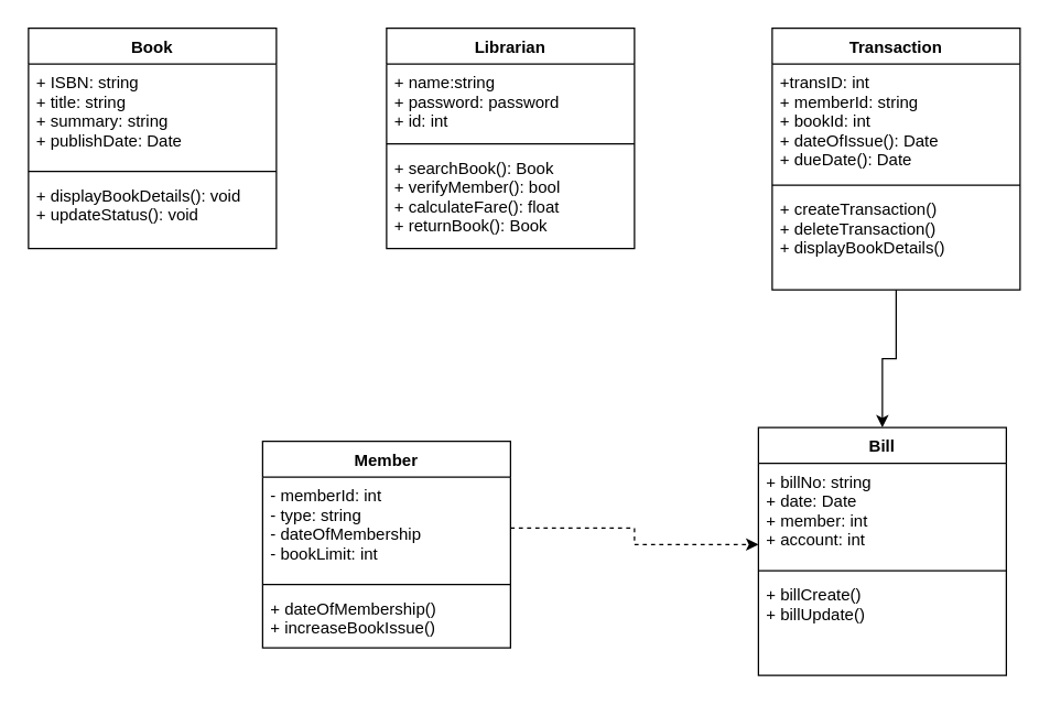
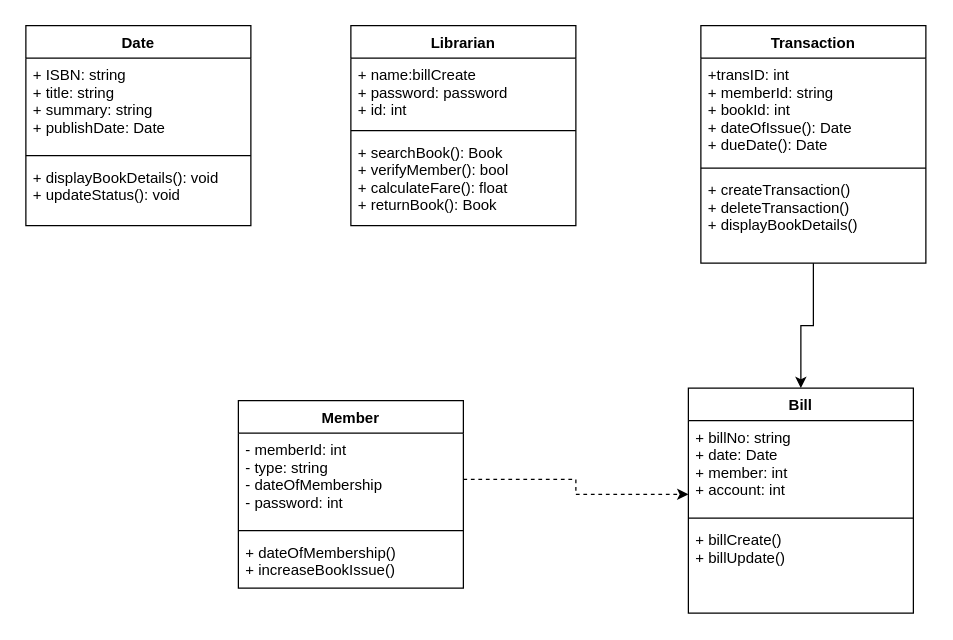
  <mxCell id="0" />
  <mxCell id="1" parent="0" />
- <mxCell id="2" value="Book" style="swimlane;fontStyle=1;align=center;verticalAlign=top;childLayout=stackLayout;horizontal=1;startSize=26;horizontalStack=0;resizeParent=1;resizeParentMax=0;resizeLast=0;collapsible=1;marginBottom=0;" vertex="1" parent="1"><mxGeometry x="20" y="20" width="180" height="160" as="geometry" /></mxCell>
+ <mxCell id="2" value="Date" style="swimlane;fontStyle=1;align=center;verticalAlign=top;childLayout=stackLayout;horizontal=1;startSize=26;horizontalStack=0;resizeParent=1;resizeParentMax=0;resizeLast=0;collapsible=1;marginBottom=0;" vertex="1" parent="1"><mxGeometry x="20" y="20" width="180" height="160" as="geometry" /></mxCell>
  <mxCell id="3" value="+ ISBN: string&#10;+ title: string&#10;+ summary: string&#10;+ publishDate: Date&#10;" style="text;strokeColor=none;fillColor=none;align=left;verticalAlign=top;spacingLeft=4;spacingRight=4;overflow=hidden;rotatable=0;points=[[0,0.5],[1,0.5]];portConstraint=eastwest;" vertex="1" parent="2"><mxGeometry y="26" width="180" height="74" as="geometry" /></mxCell>
  <mxCell id="4" value="" style="line;strokeWidth=1;fillColor=none;align=left;verticalAlign=middle;spacingTop=-1;spacingLeft=3;spacingRight=3;rotatable=0;labelPosition=right;points=[];portConstraint=eastwest;" vertex="1" parent="2"><mxGeometry y="100" width="180" height="8" as="geometry" /></mxCell>
  <mxCell id="5" value="+ displayBookDetails(): void&#10;+ updateStatus(): void&#10;" style="text;strokeColor=none;fillColor=none;align=left;verticalAlign=top;spacingLeft=4;spacingRight=4;overflow=hidden;rotatable=0;points=[[0,0.5],[1,0.5]];portConstraint=eastwest;" vertex="1" parent="2"><mxGeometry y="108" width="180" height="52" as="geometry" /></mxCell>
  <mxCell id="6" style="edgeStyle=orthogonalEdgeStyle;rounded=0;orthogonalLoop=1;jettySize=auto;html=1;exitX=0.5;exitY=1;exitDx=0;exitDy=0;entryX=0.5;entryY=0;entryDx=0;entryDy=0;" edge="1" parent="1" source="7" target="15"><mxGeometry relative="1" as="geometry"><mxPoint x="640" y="300" as="targetPoint" /></mxGeometry></mxCell>
  <mxCell id="7" value="Transaction" style="swimlane;fontStyle=1;align=center;verticalAlign=top;childLayout=stackLayout;horizontal=1;startSize=26;horizontalStack=0;resizeParent=1;resizeParentMax=0;resizeLast=0;collapsible=1;marginBottom=0;" vertex="1" parent="1"><mxGeometry x="560" y="20" width="180" height="190" as="geometry" /></mxCell>
  <mxCell id="8" value="+transID: int&#10;+ memberId: string&#10;+ bookId: int&#10;+ dateOfIssue(): Date&#10;+ dueDate(): Date&#10;" style="text;strokeColor=none;fillColor=none;align=left;verticalAlign=top;spacingLeft=4;spacingRight=4;overflow=hidden;rotatable=0;points=[[0,0.5],[1,0.5]];portConstraint=eastwest;" vertex="1" parent="7"><mxGeometry y="26" width="180" height="84" as="geometry" /></mxCell>
  <mxCell id="9" value="" style="line;strokeWidth=1;fillColor=none;align=left;verticalAlign=middle;spacingTop=-1;spacingLeft=3;spacingRight=3;rotatable=0;labelPosition=right;points=[];portConstraint=eastwest;" vertex="1" parent="7"><mxGeometry y="110" width="180" height="8" as="geometry" /></mxCell>
  <mxCell id="10" value="+ createTransaction()&#10;+ deleteTransaction()&#10;+ displayBookDetails()&#10;" style="text;strokeColor=none;fillColor=none;align=left;verticalAlign=top;spacingLeft=4;spacingRight=4;overflow=hidden;rotatable=0;points=[[0,0.5],[1,0.5]];portConstraint=eastwest;" vertex="1" parent="7"><mxGeometry y="118" width="180" height="72" as="geometry" /></mxCell>
  <mxCell id="11" value="Librarian" style="swimlane;fontStyle=1;align=center;verticalAlign=top;childLayout=stackLayout;horizontal=1;startSize=26;horizontalStack=0;resizeParent=1;resizeParentMax=0;resizeLast=0;collapsible=1;marginBottom=0;" vertex="1" parent="1"><mxGeometry x="280" y="20" width="180" height="160" as="geometry" /></mxCell>
- <mxCell id="12" value="+ name:string&#10;+ password: password&#10;+ id: int&#10;" style="text;strokeColor=none;fillColor=none;align=left;verticalAlign=top;spacingLeft=4;spacingRight=4;overflow=hidden;rotatable=0;points=[[0,0.5],[1,0.5]];portConstraint=eastwest;" vertex="1" parent="11"><mxGeometry y="26" width="180" height="54" as="geometry" /></mxCell>
+ <mxCell id="12" value="+ name:billCreate&#10;+ password: password&#10;+ id: int&#10;" style="text;strokeColor=none;fillColor=none;align=left;verticalAlign=top;spacingLeft=4;spacingRight=4;overflow=hidden;rotatable=0;points=[[0,0.5],[1,0.5]];portConstraint=eastwest;" vertex="1" parent="11"><mxGeometry y="26" width="180" height="54" as="geometry" /></mxCell>
  <mxCell id="13" value="" style="line;strokeWidth=1;fillColor=none;align=left;verticalAlign=middle;spacingTop=-1;spacingLeft=3;spacingRight=3;rotatable=0;labelPosition=right;points=[];portConstraint=eastwest;" vertex="1" parent="11"><mxGeometry y="80" width="180" height="8" as="geometry" /></mxCell>
  <mxCell id="14" value="+ searchBook(): Book&#10;+ verifyMember(): bool&#10;+ calculateFare(): float&#10;+ returnBook(): Book&#10;" style="text;strokeColor=none;fillColor=none;align=left;verticalAlign=top;spacingLeft=4;spacingRight=4;overflow=hidden;rotatable=0;points=[[0,0.5],[1,0.5]];portConstraint=eastwest;" vertex="1" parent="11"><mxGeometry y="88" width="180" height="72" as="geometry" /></mxCell>
  <mxCell id="15" value="Bill" style="swimlane;fontStyle=1;align=center;verticalAlign=top;childLayout=stackLayout;horizontal=1;startSize=26;horizontalStack=0;resizeParent=1;resizeParentMax=0;resizeLast=0;collapsible=1;marginBottom=0;" vertex="1" parent="1"><mxGeometry x="550" y="310" width="180" height="180" as="geometry" /></mxCell>
  <mxCell id="16" value="+ billNo: string&#10;+ date: Date&#10;+ member: int&#10;+ account: int" style="text;strokeColor=none;fillColor=none;align=left;verticalAlign=top;spacingLeft=4;spacingRight=4;overflow=hidden;rotatable=0;points=[[0,0.5],[1,0.5]];portConstraint=eastwest;" vertex="1" parent="15"><mxGeometry y="26" width="180" height="74" as="geometry" /></mxCell>
  <mxCell id="17" value="" style="line;strokeWidth=1;fillColor=none;align=left;verticalAlign=middle;spacingTop=-1;spacingLeft=3;spacingRight=3;rotatable=0;labelPosition=right;points=[];portConstraint=eastwest;" vertex="1" parent="15"><mxGeometry y="100" width="180" height="8" as="geometry" /></mxCell>
  <mxCell id="18" value="+ billCreate()&#10;+ billUpdate()&#10;" style="text;strokeColor=none;fillColor=none;align=left;verticalAlign=top;spacingLeft=4;spacingRight=4;overflow=hidden;rotatable=0;points=[[0,0.5],[1,0.5]];portConstraint=eastwest;" vertex="1" parent="15"><mxGeometry y="108" width="180" height="72" as="geometry" /></mxCell>
  <mxCell id="19" value="Member" style="swimlane;fontStyle=1;align=center;verticalAlign=top;childLayout=stackLayout;horizontal=1;startSize=26;horizontalStack=0;resizeParent=1;resizeParentMax=0;resizeLast=0;collapsible=1;marginBottom=0;" vertex="1" parent="1"><mxGeometry x="190" y="320" width="180" height="150" as="geometry" /></mxCell>
- <mxCell id="20" value="- memberId: int&#10;- type: string&#10;- dateOfMembership&#10;- bookLimit: int&#10;" style="text;strokeColor=none;fillColor=none;align=left;verticalAlign=top;spacingLeft=4;spacingRight=4;overflow=hidden;rotatable=0;points=[[0,0.5],[1,0.5]];portConstraint=eastwest;" vertex="1" parent="19"><mxGeometry y="26" width="180" height="74" as="geometry" /></mxCell>
+ <mxCell id="20" value="- memberId: int&#10;- type: string&#10;- dateOfMembership&#10;- password: int&#10;" style="text;strokeColor=none;fillColor=none;align=left;verticalAlign=top;spacingLeft=4;spacingRight=4;overflow=hidden;rotatable=0;points=[[0,0.5],[1,0.5]];portConstraint=eastwest;" vertex="1" parent="19"><mxGeometry y="26" width="180" height="74" as="geometry" /></mxCell>
  <mxCell id="21" value="" style="line;strokeWidth=1;fillColor=none;align=left;verticalAlign=middle;spacingTop=-1;spacingLeft=3;spacingRight=3;rotatable=0;labelPosition=right;points=[];portConstraint=eastwest;" vertex="1" parent="19"><mxGeometry y="100" width="180" height="8" as="geometry" /></mxCell>
  <mxCell id="22" value="+ dateOfMembership()&#10;+ increaseBookIssue()&#10;" style="text;strokeColor=none;fillColor=none;align=left;verticalAlign=top;spacingLeft=4;spacingRight=4;overflow=hidden;rotatable=0;points=[[0,0.5],[1,0.5]];portConstraint=eastwest;" vertex="1" parent="19"><mxGeometry y="108" width="180" height="42" as="geometry" /></mxCell>
  <mxCell id="23" style="edgeStyle=orthogonalEdgeStyle;rounded=0;orthogonalLoop=1;jettySize=auto;html=1;exitX=1;exitY=0.5;exitDx=0;exitDy=0;entryX=0;entryY=0.797;entryDx=0;entryDy=0;entryPerimeter=0;dashed=1;" edge="1" parent="1" source="20" target="16"><mxGeometry relative="1" as="geometry" /></mxCell>
